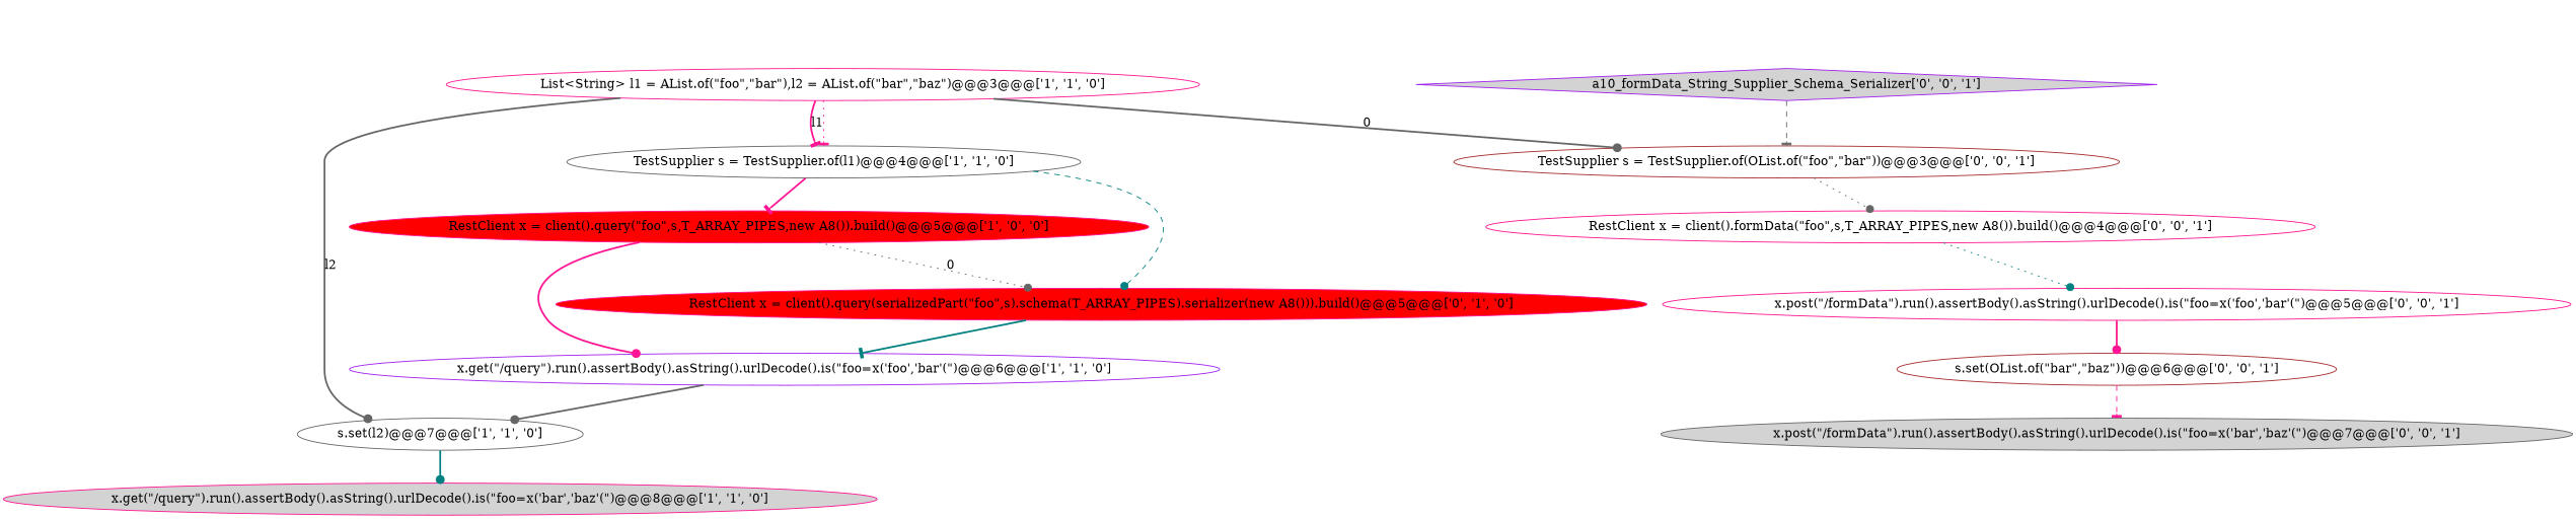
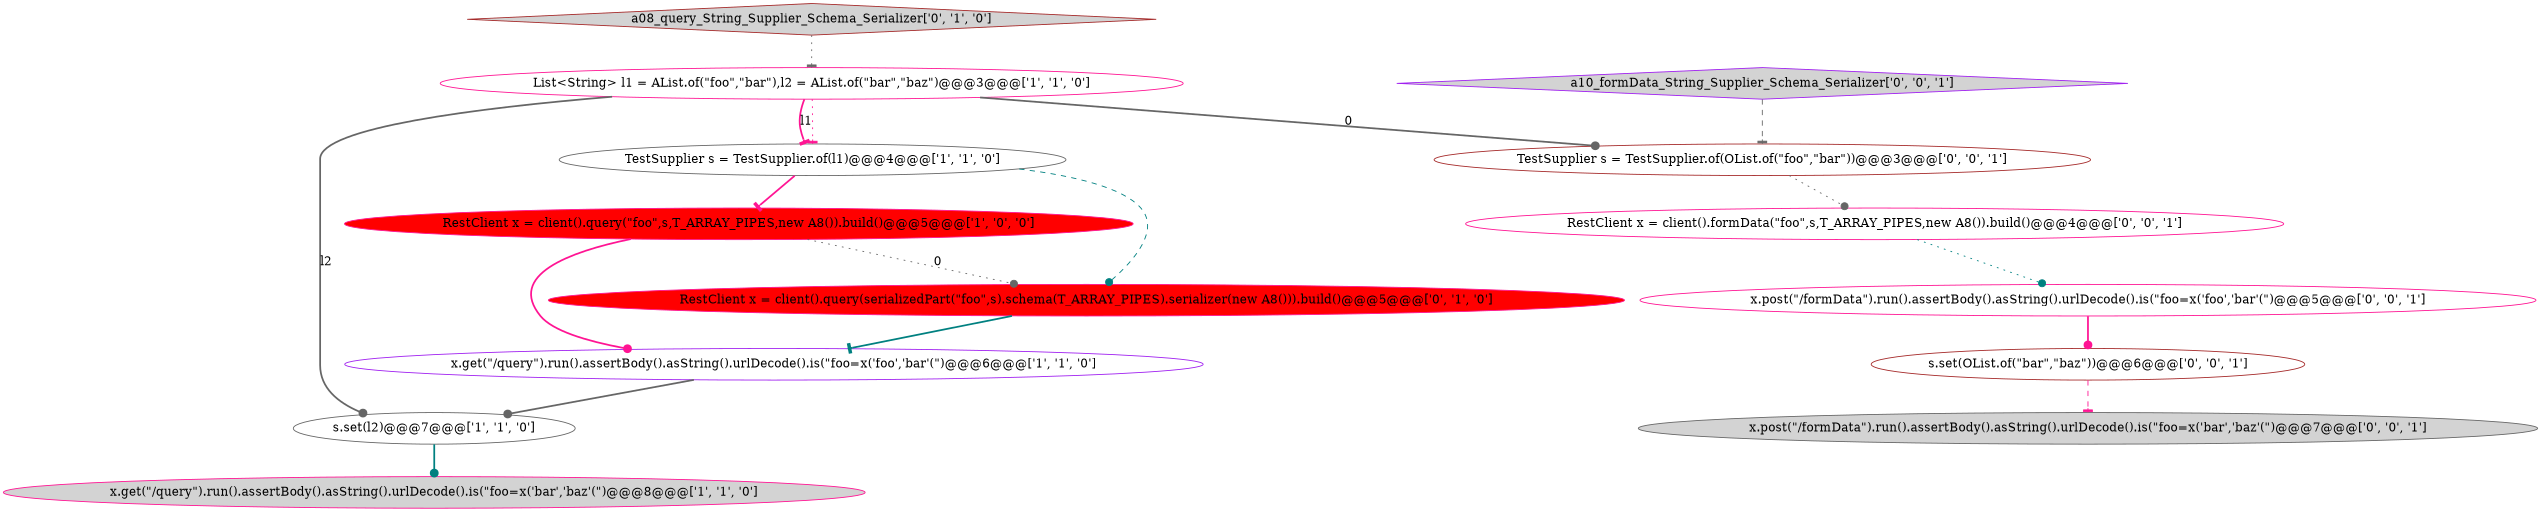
  digraph {
    node [color=deeppink fillcolor=white shape=ellipse style=filled]
    edge [arrowhead=dot color=gray40 style=bold]
    n1 [color=brown label="TestSupplier s = TestSupplier.of(OList.of(\"foo\",\"bar\"))@@@3@@@['0', '0', '1']"]
    n2 [label="RestClient x = client().formData(\"foo\",s,T_ARRAY_PIPES,new A8()).build()@@@4@@@['0', '0', '1']"]
    n3 [label="x.post(\"/formData\").run().assertBody().asString().urlDecode().is(\"foo=x('foo','bar'(\")@@@5@@@['0', '0', '1']"]
    n4 [label="List<String> l1 = AList.of(\"foo\",\"bar\"),l2 = AList.of(\"bar\",\"baz\")@@@3@@@['1', '1', '0']"]
    n5 [color=gray40 label="s.set(l2)@@@7@@@['1', '1', '0']"]
    n6 [color=gray40 label="TestSupplier s = TestSupplier.of(l1)@@@4@@@['1', '1', '0']"]
    n7 [fillcolor=lightgray label="x.get(\"/query\").run().assertBody().asString().urlDecode().is(\"foo=x('bar','baz'(\")@@@8@@@['1', '1', '0']"]
    n8 [fillcolor=red label="RestClient x = client().query(serializedPart(\"foo\",s).schema(T_ARRAY_PIPES).serializer(new A8())).build()@@@5@@@['0', '1', '0']"]
    n9 [fillcolor=red label="RestClient x = client().query(\"foo\",s,T_ARRAY_PIPES,new A8()).build()@@@5@@@['1', '0', '0']"]
+   n10 [color=brown fillcolor=lightgray label="a08_query_String_Supplier_Schema_Serializer['0', '1', '0']" shape=diamond]
    n11 [color=purple fillcolor=lightgray label="a10_formData_String_Supplier_Schema_Serializer['0', '0', '1']" shape=diamond]
    n12 [color=purple label="x.get(\"/query\").run().assertBody().asString().urlDecode().is(\"foo=x('foo','bar'(\")@@@6@@@['1', '1', '0']"]
    n13 [color=brown label="s.set(OList.of(\"bar\",\"baz\"))@@@6@@@['0', '0', '1']"]
    n14 [color=gray40 fillcolor=lightgray label="x.post(\"/formData\").run().assertBody().asString().urlDecode().is(\"foo=x('bar','baz'(\")@@@7@@@['0', '0', '1']"]
    n1 -> n2 [style=dotted]
    n2 -> n3 [color=teal style=dotted]
    n3 -> n13 [color=deeppink]
    n4 -> n1 [label=0]
    n4 -> n5 [label=l2]
    n4 -> n6 [arrowhead=tee color=deeppink label=l1]
    n4 -> n6 [arrowhead=tee color=deeppink style=dotted]
    n5 -> n7 [color=teal]
    n6 -> n8 [color=teal style=dashed]
    n6 -> n9 [arrowhead=tee color=deeppink]
    n8 -> n12 [arrowhead=tee color=teal]
    n9 -> n8 [label=0 style=dotted]
    n9 -> n12 [color=deeppink]
+   n10 -> n4 [arrowhead=tee style=dotted]
    n11 -> n1 [arrowhead=tee style=dashed]
    n12 -> n5
    n13 -> n14 [arrowhead=tee color=deeppink style=dashed]
  }
